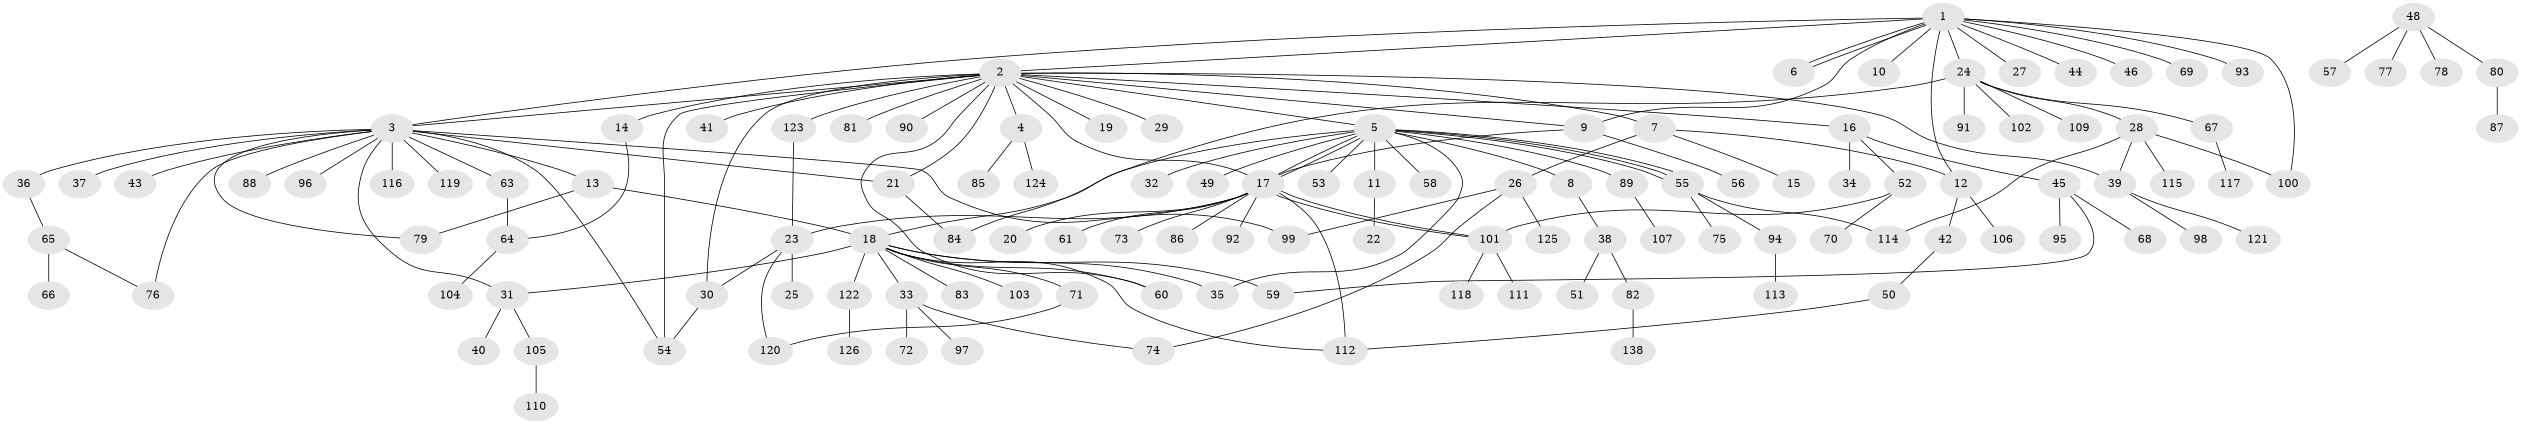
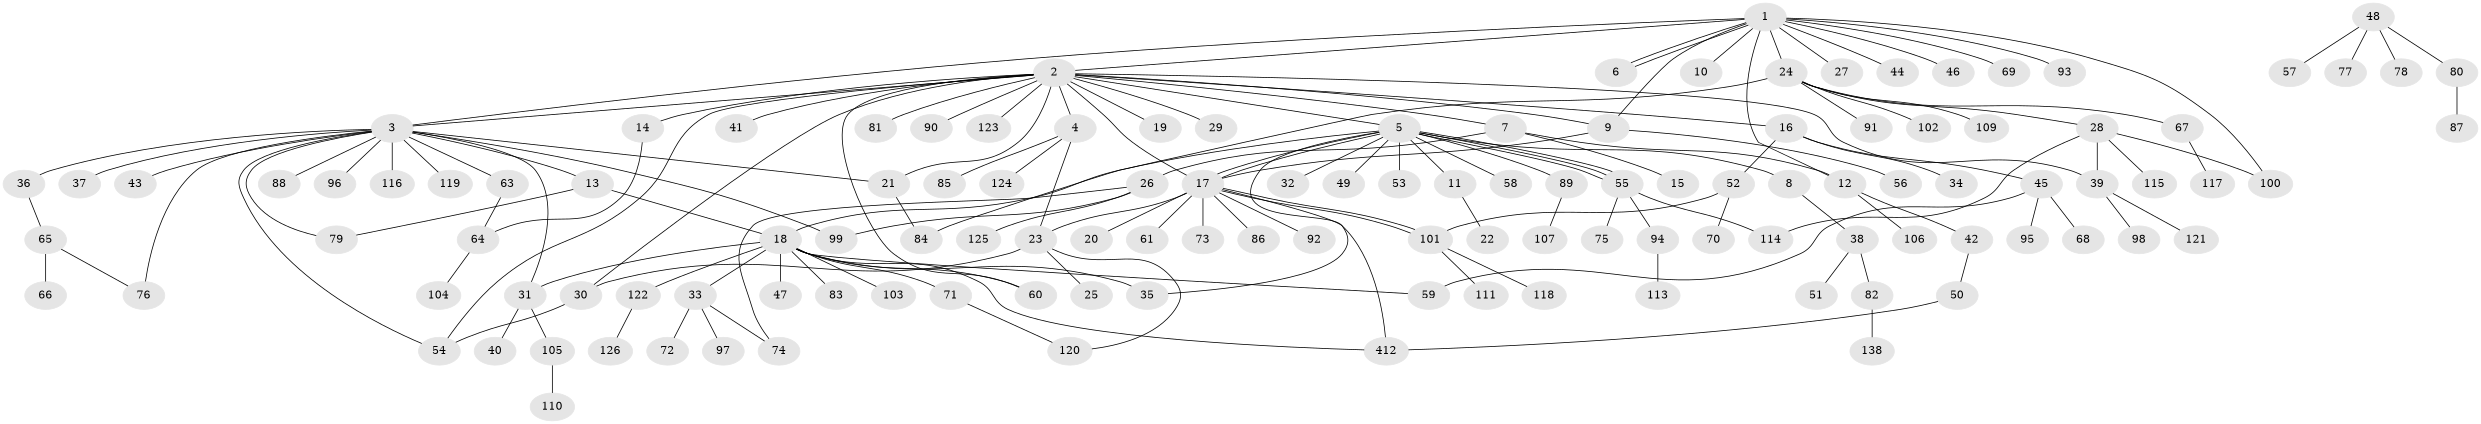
  graph {
    node [color=gray90 style=filled]
    1
    2
    3
    6
    9
    10
    12
    24
    27
    44
    46
    69
    93
    100
    4
    5
    7
    14
    16
    17
    19
    21
    29
    30
    39
    41
    54
    60
    81
    90
    123
    13
    31
    36
    37
    43
    63
    76
    79
    88
    96
    99
    116
    119
    56
    42
    106
    84
    28
    67
    91
    102
    109
    23
    85
    124
    8
    11
    18
    32
    35
    49
    53
    55
    58
    89
    15
    26
    64
    34
    45
    52
    20
    61
    73
    86
    92
    101
-   112
+   112 [label=412]
    98
    121
    40
    105
    65
    25
    120
    38
    22
    33
+   47
    59
    71
    83
    103
    122
    114
    75
    94
    107
    74
    125
    51
    82
    50
    104
    68
    95
    70
    111
    118
    72
    97
    126
    115
    117
    110
    48
    57
    77
    78
    80
    66
    n123 [label=138]
    87
    113
    1 -- 2
    1 -- 3
    1 -- 6
    1 -- 6
    1 -- 9
    1 -- 10
    1 -- 12
    1 -- 24
    1 -- 27
    1 -- 44
    1 -- 46
    1 -- 69
    1 -- 93
    1 -- 100
    2 -- 3
    2 -- 9
    2 -- 4
    2 -- 5
    2 -- 7
    2 -- 14
    2 -- 16
    2 -- 17
    2 -- 19
    2 -- 21
    2 -- 29
    2 -- 30
    2 -- 39
    2 -- 41
    2 -- 54
    2 -- 60
    2 -- 81
    2 -- 90
    2 -- 123
    3 -- 21
    3 -- 54
    3 -- 13
    3 -- 31
    3 -- 36
    3 -- 37
    3 -- 43
    3 -- 63
    3 -- 76
    3 -- 79
    3 -- 88
    3 -- 96
    3 -- 99
    3 -- 116
    3 -- 119
    9 -- 17
    9 -- 56
    12 -- 42
    12 -- 106
    24 -- 84
    24 -- 28
    24 -- 67
    24 -- 91
    24 -- 102
    24 -- 109
-   123 -- 23
+   4 -- 23
    4 -- 85
    4 -- 124
    5 -- 17
    5 -- 17
    5 -- 8
    5 -- 11
    5 -- 18
    5 -- 32
    5 -- 35
    5 -- 49
    5 -- 53
    5 -- 55
    5 -- 55
    5 -- 55
    5 -- 58
    5 -- 89
    7 -- 12
    7 -- 15
    7 -- 26
    14 -- 64
    16 -- 34
    16 -- 45
    16 -- 52
    17 -- 23
    17 -- 20
    17 -- 61
    17 -- 73
    17 -- 86
    17 -- 92
    17 -- 101
    17 -- 101
    17 -- 112
    21 -- 84
    30 -- 54
    39 -- 98
    39 -- 121
    13 -- 79
    13 -- 18
    31 -- 40
    31 -- 105
    36 -- 65
    63 -- 64
    42 -- 50
    28 -- 100
    28 -- 39
    28 -- 114
    28 -- 115
    67 -- 117
    23 -- 30
    23 -- 25
    23 -- 120
    8 -- 38
    11 -- 22
    18 -- 60
    18 -- 31
    18 -- 35
    18 -- 112
    18 -- 33
+   18 -- 47
    18 -- 59
    18 -- 71
    18 -- 83
    18 -- 103
    18 -- 122
    55 -- 114
    55 -- 75
    55 -- 94
    89 -- 107
    26 -- 99
    26 -- 74
    26 -- 125
    64 -- 104
    45 -- 59
    45 -- 68
    45 -- 95
    52 -- 101
    52 -- 70
    101 -- 111
    101 -- 118
    105 -- 110
    65 -- 76
    65 -- 66
    38 -- 51
    38 -- 82
    33 -- 74
    33 -- 72
    33 -- 97
    71 -- 120
    122 -- 126
    94 -- 113
    82 -- n123
    50 -- 112
    48 -- 57
    48 -- 77
    48 -- 78
    48 -- 80
    80 -- 87
  }
